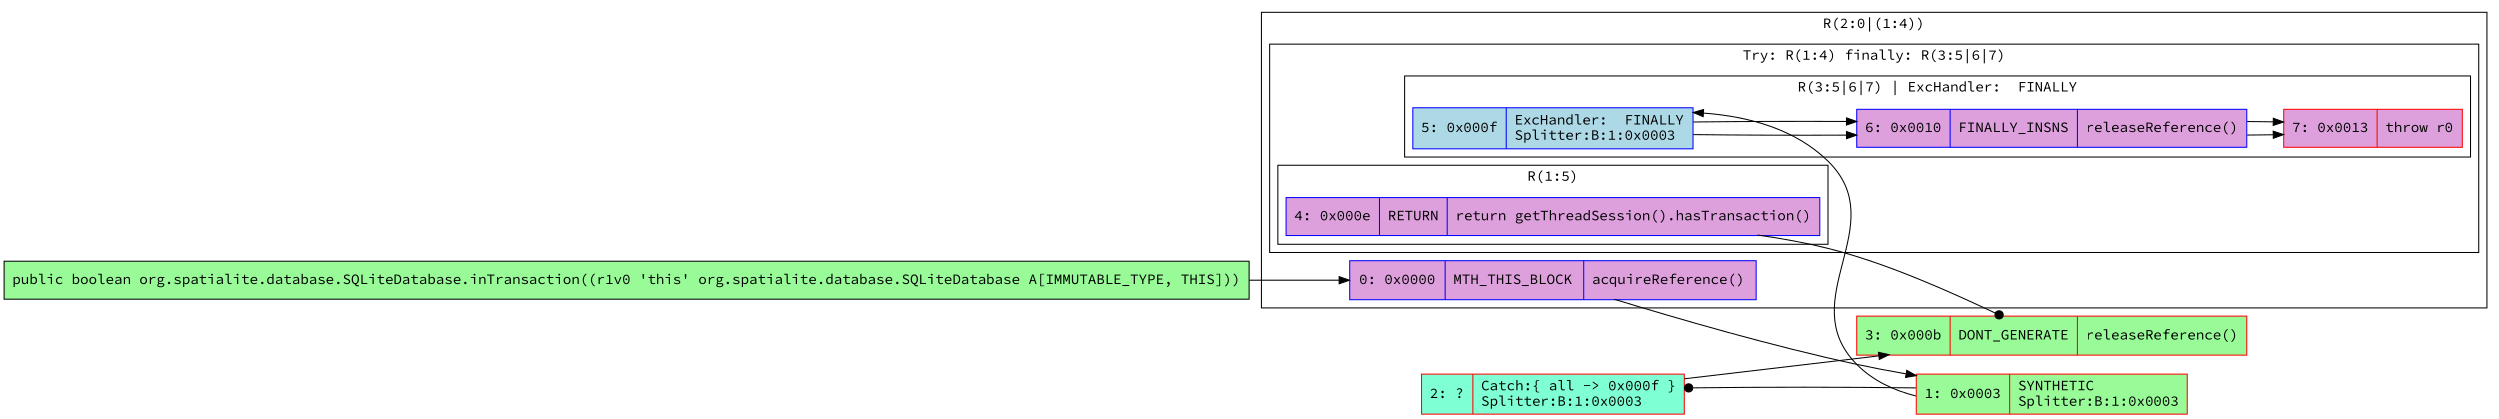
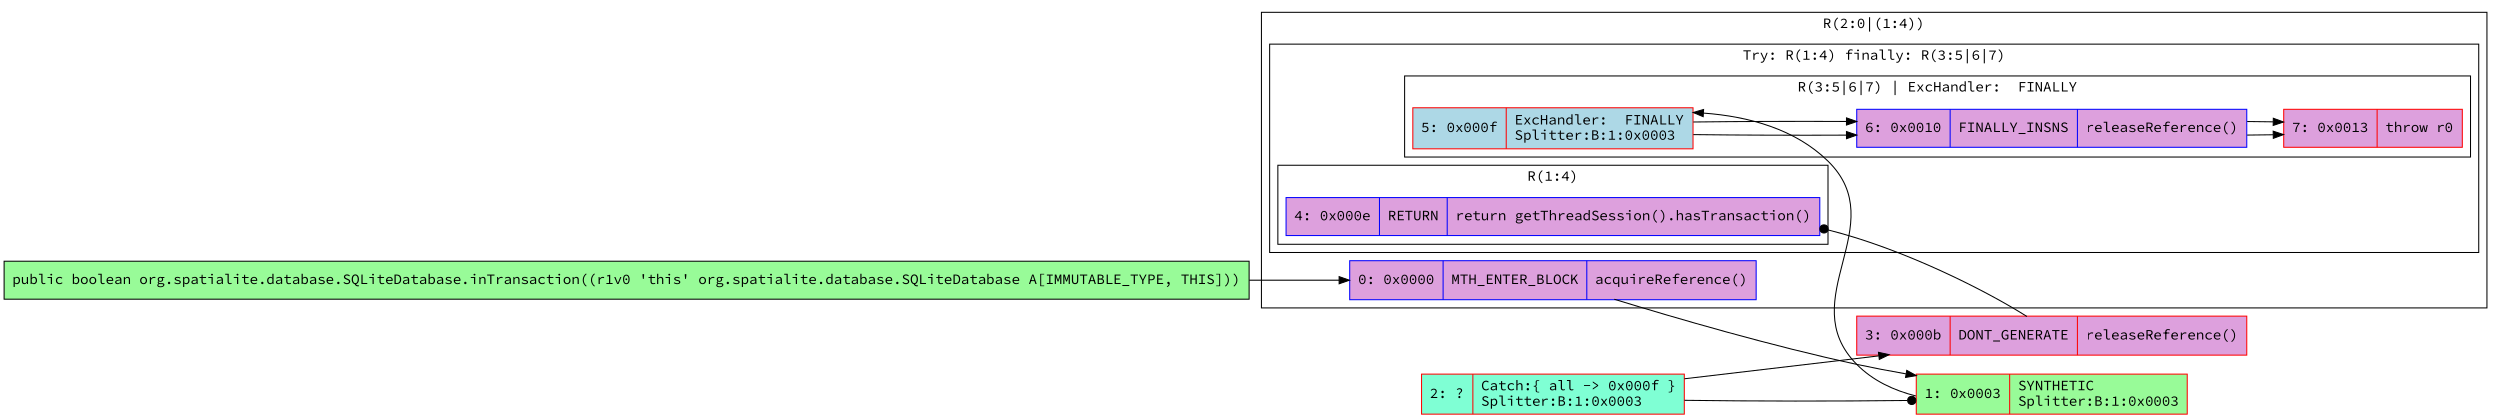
  digraph {
    fontname="Source Code Pro"
    rankdir=LR
    node [color=blue fillcolor=plum fontname="Source Code Pro" shape=record style=filled]
    edge [arrowhead=normal fontname="Source Code Pro"]
    n1 [label="{4\:\ 0x000e|RETURN\l|return getThreadSession().hasTransaction()\l}"]
-   n2 [fillcolor=lightblue label="{5\:\ 0x000f|ExcHandler:  FINALLY\lSplitter:B:1:0x0003\l}"]
+   n2 [color=red fillcolor=lightblue label="{5\:\ 0x000f|ExcHandler:  FINALLY\lSplitter:B:1:0x0003\l}"]
    n3 [label="{6\:\ 0x0010|FINALLY_INSNS\l|releaseReference()\l}"]
    n4 [color=red label="{7\:\ 0x0013|throw r0\l}"]
-   n5 [label="{0\:\ 0x0000|MTH_THIS_BLOCK\l|acquireReference()\l}"]
+   n5 [label="{0\:\ 0x0000|MTH_ENTER_BLOCK\l|acquireReference()\l}"]
    n6 [color=red fillcolor=palegreen label="{1\:\ 0x0003|SYNTHETIC\lSplitter:B:1:0x0003\l}"]
    n7 [color=red fillcolor=aquamarine label="{2\:\ ?|Catch:\{ all \-\> 0x000f \}\lSplitter:B:1:0x0003\l}"]
-   n8 [color=red fillcolor=palegreen label="{3\:\ 0x000b|DONT_GENERATE\l|releaseReference()\l}"]
+   n8 [color=red label="{3\:\ 0x000b|DONT_GENERATE\l|releaseReference()\l}"]
    n9 [fillcolor=palegreen label="{public boolean org.spatialite.database.SQLiteDatabase.inTransaction((r1v0 'this' org.spatialite.database.SQLiteDatabase A[IMMUTABLE_TYPE, THIS])) }" color=""]
    subgraph cluster_1 {
      label="R(2:0|(1:4))"
      n5
      subgraph cluster_2 {
        label="Try: R(1:4) finally: R(3:5|6|7)"
        subgraph cluster_3 {
-         label="R(1:5)"
+         label="R(1:4)"
          n1
        }
        subgraph cluster_4 {
          label="R(3:5|6|7) | ExcHandler:  FINALLY\l"
          n2
          n3
          n4
        }
      }
    }
    subgraph cluster_5 {
      label="R(3:5|6|7) | ExcHandler:  FINALLY\l"
    }
    n2 -> n3
    n2 -> n3
    n3 -> n4
    n3 -> n4
    n5 -> n6
    n6 -> n2
-   n6 -> n7 [arrowhead=dot]
+   n7 -> n6 [arrowhead=dot]
    n7 -> n8
-   n1 -> n8 [arrowhead=dot]
+   n8 -> n1 [arrowhead=dot]
    n9 -> n5
  }
